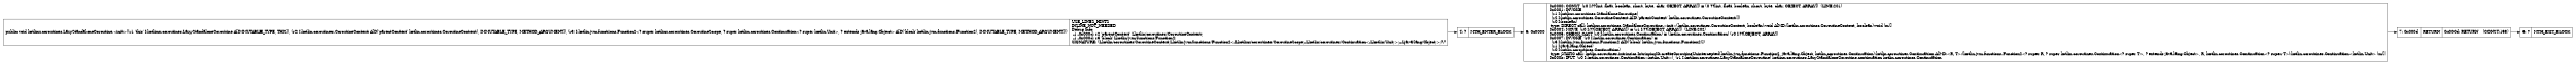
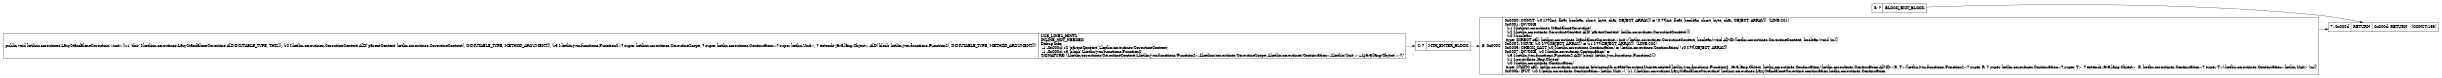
  digraph {
    rankdir=LR
    node [shape=record]
    n1 [label="{4\:\ ?|MTH_ENTER_BLOCK\l}"]
-   n2 [label="{6\:\ 0x0000|0x0000: CONST  (r0 I:??[int, float, boolean, short, byte, char, OBJECT, ARRAY]) = (0 ??[int, float, boolean, short, byte, char, OBJECT, ARRAY])  (LINE:201)\l0x0001: INVOKE  \l  (r1 I:kotlinx.coroutines.StandaloneCoroutine)\l  (r2 I:kotlin.coroutines.CoroutineContext A[D('parentContext' kotlin.coroutines.CoroutineContext)])\l  (r0 I:boolean)\l type: DIRECT call: kotlinx.coroutines.StandaloneCoroutine.\<init\>(kotlin.coroutines.CoroutineContext, boolean):void A[MD:(kotlin.coroutines.CoroutineContext, boolean):void (m)]\l0x0004: MOVE  (r0 I:??[OBJECT, ARRAY]) = (r1 I:??[OBJECT, ARRAY])  (LINE:202)\l0x0005: CHECK_CAST (r0 I:kotlin.coroutines.Continuation) = (kotlin.coroutines.Continuation) (r0 I:??[OBJECT, ARRAY]) \l0x0007: INVOKE  (r0 I:kotlin.coroutines.Continuation) = \l  (r3 I:kotlin.jvm.functions.Function2 A[D('block' kotlin.jvm.functions.Function2)])\l  (r1 I:java.lang.Object)\l  (r0 I:kotlin.coroutines.Continuation)\l type: STATIC call: kotlin.coroutines.intrinsics.IntrinsicsKt.createCoroutineUnintercepted(kotlin.jvm.functions.Function2, java.lang.Object, kotlin.coroutines.Continuation):kotlin.coroutines.Continuation A[MD:\<R, T\>:(kotlin.jvm.functions.Function2\<? super R, ? super kotlin.coroutines.Continuation\<? super T\>, ? extends java.lang.Object\>, R, kotlin.coroutines.Continuation\<? super T\>):kotlin.coroutines.Continuation\<kotlin.Unit\> (m)]\l0x000b: IPUT  (r0 I:kotlin.coroutines.Continuation\<kotlin.Unit\>), (r1 I:kotlinx.coroutines.LazyStandaloneCoroutine) kotlinx.coroutines.LazyStandaloneCoroutine.continuation kotlin.coroutines.Continuation \l}"]
+   n2 [label="{6\:\ 0x0000|0x0000: CONST  (r0 I:??[int, float, boolean, short, byte, char, OBJECT, ARRAY]) = (0 ??[int, float, boolean, short, byte, char, OBJECT, ARRAY])  (LINE:201)\l0x0001: INVOKE  \l  (r1 I:kotlinx.coroutines.StandaloneCoroutine)\l  (r2 I:kotlin.coroutines.CoroutineContext A[D('parentContext' kotlin.coroutines.CoroutineContext)])\l  (r0 I:boolean)\l type: DIRECT call: kotlinx.coroutines.StandaloneCoroutine.\<init\>(kotlin.coroutines.CoroutineContext, boolean):void A[MD:(kotlin.coroutines.CoroutineContext, boolean):void (m)]\l0x0004: MOVE  (r0 I:??[OBJECT, ARRAY]) = (r1 I:??[OBJECT, ARRAY])  (LINE:202)\l0x0005: CHECK_CAST (r0 I:kotlin.coroutines.Continuation) = (kotlin.coroutines.Continuation) (r0 I:??[OBJECT, ARRAY]) \l0x0007: INVOKE  (r0 I:kotlin.coroutines.Continuation) = \l  (r3 I:kotlin.jvm.functions.Function2 A[D('block' kotlin.jvm.functions.Function2)])\l  (r1 I:coroutines.lang.Object)\l  (r0 I:kotlin.coroutines.Continuation)\l type: STATIC call: kotlin.coroutines.intrinsics.IntrinsicsKt.createCoroutineUnintercepted(kotlin.jvm.functions.Function2, java.lang.Object, kotlin.coroutines.Continuation):kotlin.coroutines.Continuation A[MD:\<R, T\>:(kotlin.jvm.functions.Function2\<? super R, ? super kotlin.coroutines.Continuation\<? super T\>, ? extends java.lang.Object\>, R, kotlin.coroutines.Continuation\<? super T\>):kotlin.coroutines.Continuation\<kotlin.Unit\> (m)]\l0x000b: IPUT  (r0 I:kotlin.coroutines.Continuation\<kotlin.Unit\>), (r1 I:kotlinx.coroutines.LazyStandaloneCoroutine) kotlinx.coroutines.LazyStandaloneCoroutine.continuation kotlin.coroutines.Continuation \l}"]
    n3 [label="{7\:\ 0x000d|RETURN\l|0x000d: RETURN    (CONST:198)\l}"]
-   n4 [label="{5\:\ ?|MTH_EXIT_BLOCK\l}"]
+   n4 [label="{5\:\ ?|BLOCK_EXIT_BLOCK\l}"]
    n5 [label="{public void kotlinx.coroutines.LazyStandaloneCoroutine.\<init\>((r1 'this' I:kotlinx.coroutines.LazyStandaloneCoroutine A[IMMUTABLE_TYPE, THIS]), (r2 I:kotlin.coroutines.CoroutineContext A[D('parentContext' kotlin.coroutines.CoroutineContext), IMMUTABLE_TYPE, METHOD_ARGUMENT]), (r3 I:kotlin.jvm.functions.Function2\<? super kotlinx.coroutines.CoroutineScope, ? super kotlin.coroutines.Continuation\<? super kotlin.Unit\>, ? extends java.lang.Object\> A[D('block' kotlin.jvm.functions.Function2), IMMUTABLE_TYPE, METHOD_ARGUMENT]))  | USE_LINES_HINTS\lINLINE_NOT_NEEDED\lDebug Info:\l  \-1 \-0x000d: r2 'parentContext' Lkotlin\/coroutines\/CoroutineContext;\l  \-1 \-0x000d: r3 'block' Lkotlin\/jvm\/functions\/Function2;\lSIGNATURE: (Lkotlin\/coroutines\/CoroutineContext;Lkotlin\/jvm\/functions\/Function2\<\-Lkotlinx\/coroutines\/CoroutineScope;\-Lkotlin\/coroutines\/Continuation\<\-Lkotlin\/Unit;\>;+Ljava\/lang\/Object;\>;)V\l}"]
    n1 -> n2
    n2 -> n3
-   n3 -> n4
+   n4 -> n3
    n5 -> n1
  }
